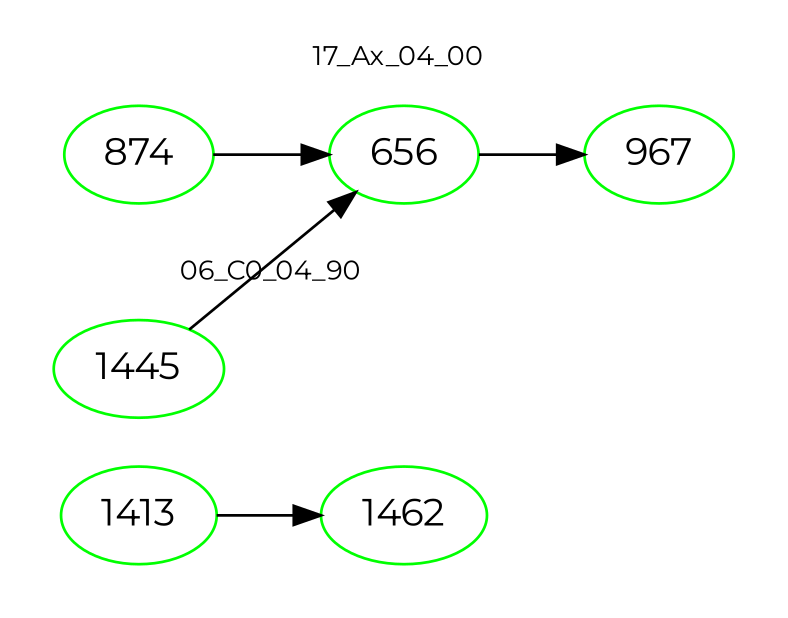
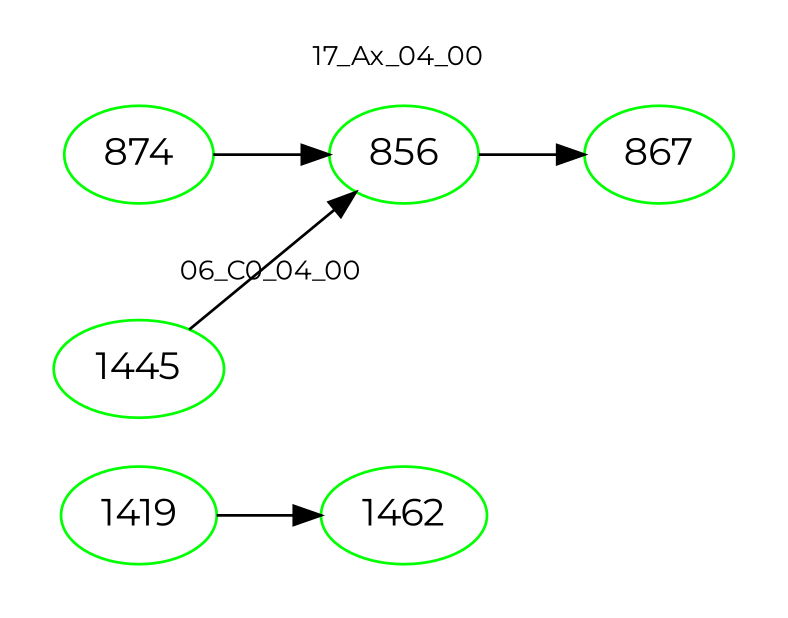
  digraph {
    fontname=Montserrat
    rankdir=LR
    node [color=green fontname=Montserrat]
    edge [color=black fontname=Montserrat]
    n1 [label=874]
-   n2 [label=656]
-   n3 [label=967]
+   n2 [label=856]
+   n3 [label=867]
    n4 [label=1445]
-   n5 [label=1413]
+   n5 [label=1419]
    n6 [label=1462]
    subgraph cluster_1 {
      color=white
      fontsize=10
      label="17_Ax_04_00"
      n1
      n2
      n3
    }
    subgraph cluster_2 {
      color=white
      fontsize=10
-     label="06_C0_04_90"
+     label="06_C0_04_00"
      n4
      n5
      n6
    }
    n1 -> n2
    n2 -> n3
    n4 -> n2
    n5 -> n6
  }
